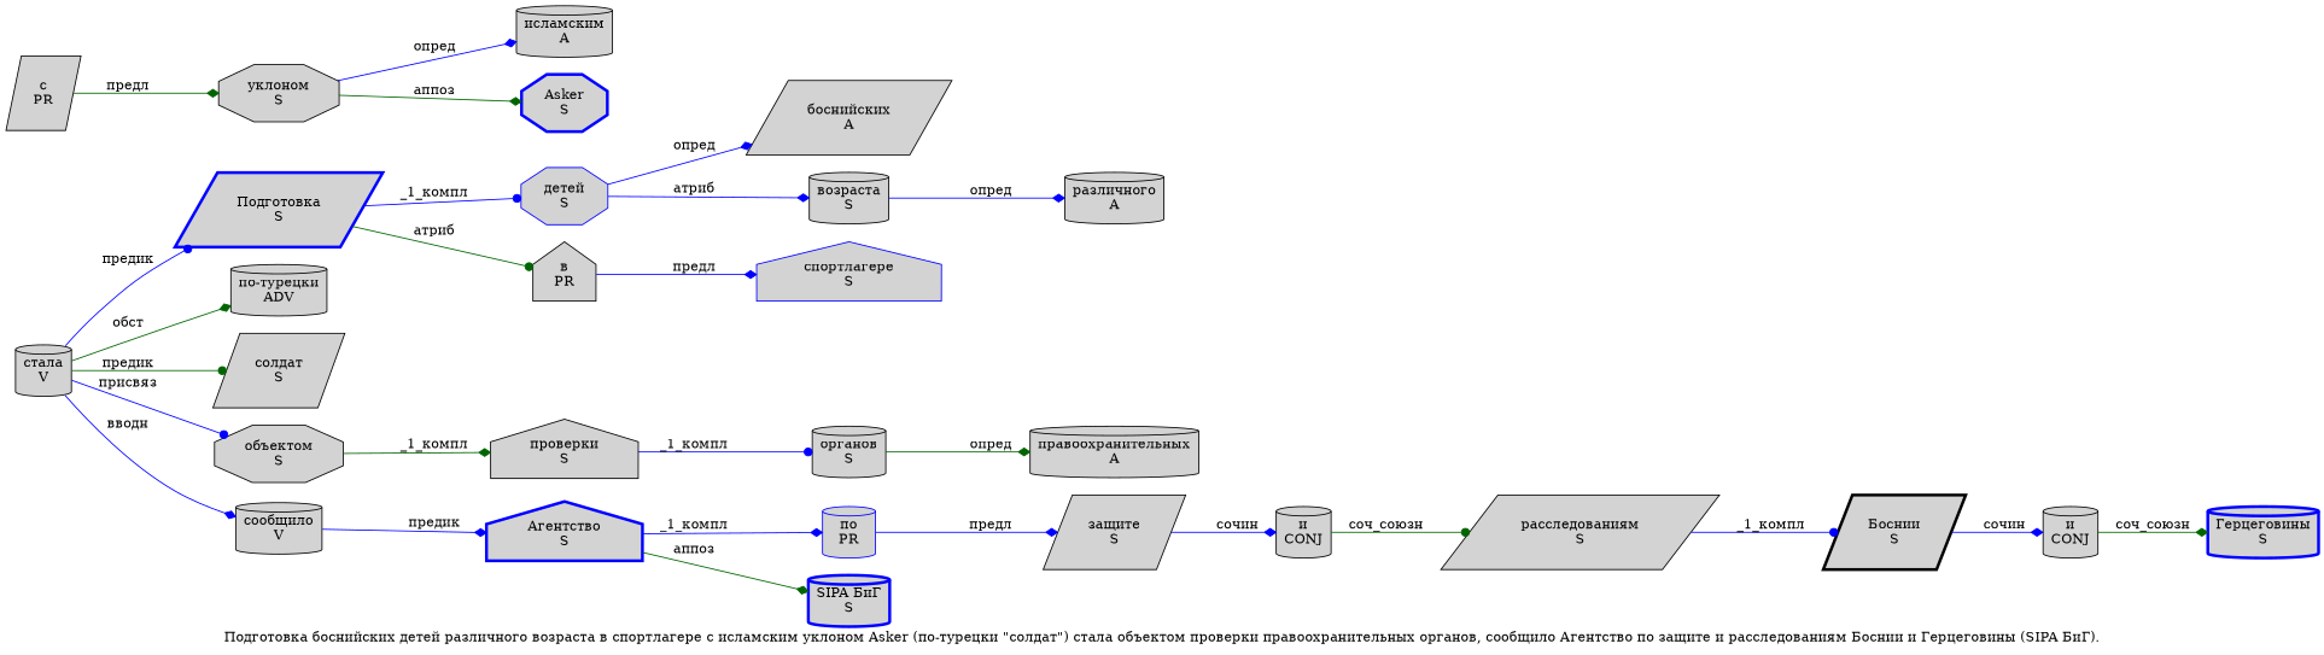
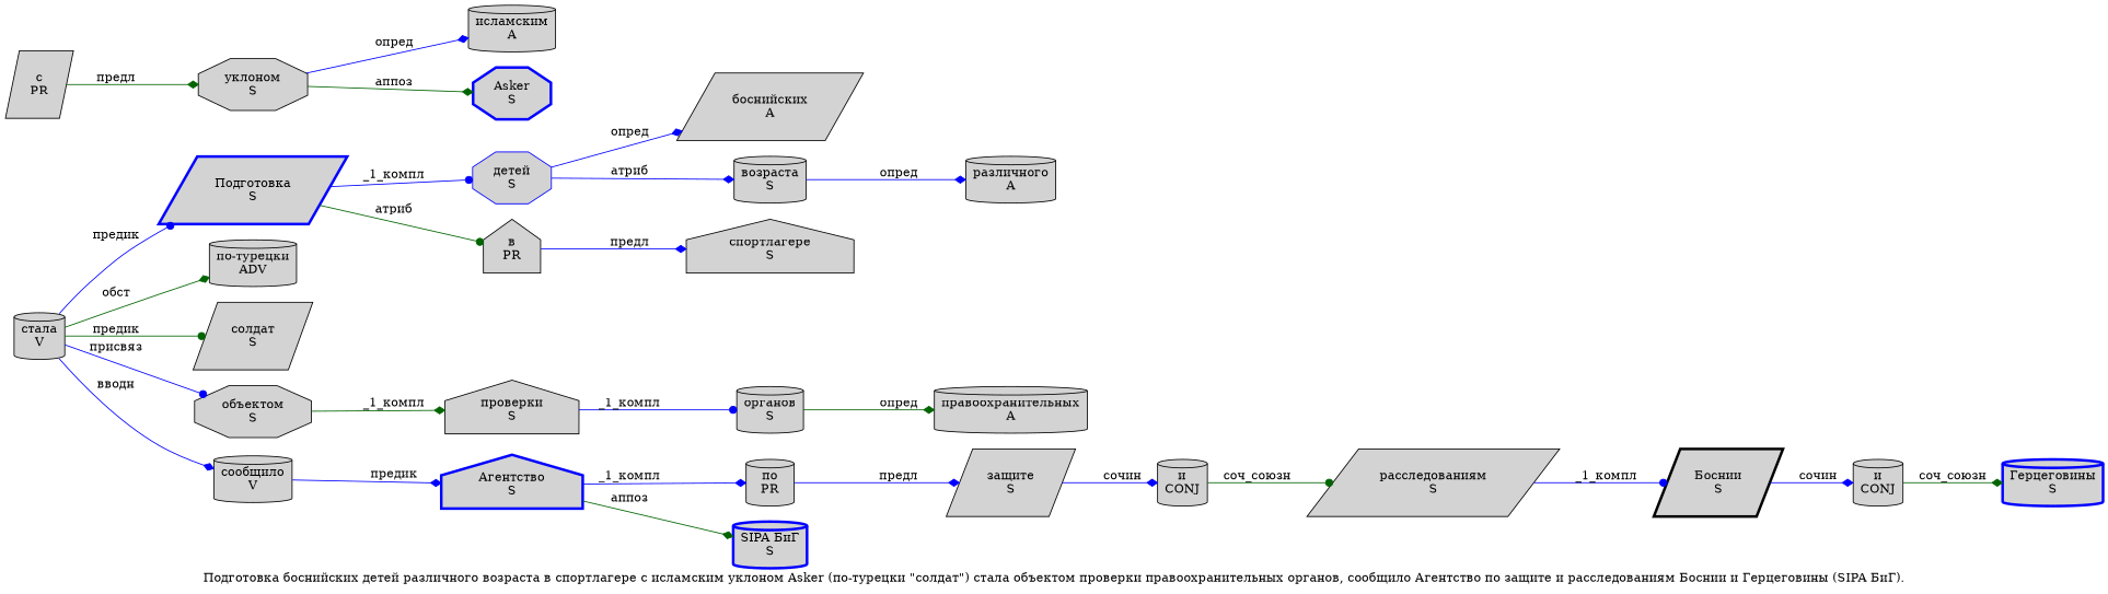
  digraph {
    label="Подготовка боснийских детей различного возраста в спортлагере с исламским уклоном Asker (по-турецки \"солдат\") стала объектом проверки правоохранительных органов, сообщило Агентство по защите и расследованиям Боснии и Герцеговины (SIPA БиГ)."
    rankdir=LR
    node [fillcolor=lightgray penwidth=1 shape=cylinder style=filled]
    edge [arrowhead=diamond color=blue]
    n1 [color=blue label="Подготовка\nS" penwidth=3 shape=parallelogram]
    n2 [color=blue label="детей\nS" shape=octagon]
    n3 [label="в\nPR" shape=house]
    n4 [label="боснийских\nA" shape=parallelogram]
    n5 [label="возраста\nS"]
-   n6 [label="спортлагере\nS" shape=house color=blue]
+   n6 [label="спортлагере\nS" shape=house]
    n7 [label="с\nPR" shape=parallelogram]
    n8 [label="уклоном\nS" shape=octagon]
    n9 [label="различного\nA"]
    n10 [label="исламским\nA"]
    n11 [color=blue label="Asker\nS" penwidth=3 shape=octagon]
    n12 [label="по-турецки\nADV"]
    n13 [label="солдат\nS" shape=parallelogram]
    n14 [label="стала\nV"]
    n15 [label="объектом\nS" shape=octagon]
    n16 [label="сообщило\nV"]
    n17 [label="проверки\nS" shape=house]
    n18 [color=blue label="Агентство\nS" penwidth=3 shape=house]
    n19 [label="органов\nS"]
    n20 [label="правоохранительных\nA"]
-   n21 [label="по\nPR" color=blue]
+   n21 [label="по\nPR"]
    n22 [color=blue label="SIPA БиГ\nS" penwidth=3]
    n23 [label="защите\nS" shape=parallelogram]
    n24 [label="и\nCONJ"]
    n25 [label="расследованиям\nS" shape=parallelogram]
    n26 [color=black label="Боснии\nS" penwidth=3 shape=parallelogram]
    n27 [label="и\nCONJ"]
    n28 [color=blue label="Герцеговины\nS" penwidth=3]
    n1 -> n2 [arrowhead=dot label="_1_компл"]
    n1 -> n3 [arrowhead=dot color=darkgreen label="атриб"]
    n2 -> n4 [label="опред"]
    n2 -> n5 [label="атриб"]
    n3 -> n6 [label="предл"]
    n5 -> n9 [label="опред"]
    n7 -> n8 [color=darkgreen label="предл"]
    n8 -> n10 [label="опред"]
    n8 -> n11 [color=darkgreen label="аппоз"]
    n14 -> n1 [arrowhead=dot label="предик"]
    n14 -> n12 [color=darkgreen label="обст"]
    n14 -> n13 [arrowhead=dot color=darkgreen label="предик"]
    n14 -> n15 [arrowhead=dot label="присвяз"]
    n14 -> n16 [label="вводн"]
    n15 -> n17 [color=darkgreen label="_1_компл"]
    n16 -> n18 [label="предик"]
    n17 -> n19 [arrowhead=dot label="_1_компл"]
    n18 -> n21 [label="_1_компл"]
    n18 -> n22 [color=darkgreen label="аппоз"]
    n19 -> n20 [color=darkgreen label="опред"]
    n21 -> n23 [label="предл"]
    n23 -> n24 [label="сочин"]
    n24 -> n25 [arrowhead=dot color=darkgreen label="соч_союзн"]
    n25 -> n26 [arrowhead=dot label="_1_компл"]
    n26 -> n27 [label="сочин"]
    n27 -> n28 [color=darkgreen label="соч_союзн"]
  }
